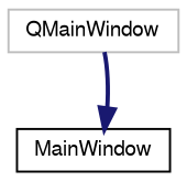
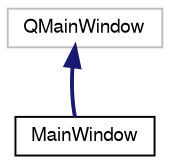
  digraph {
    rankdir=TB
    node [fillcolor=white fontname=FreeSans fontsize=10 shape=record style=filled]
    n1 [color=grey75 height=0.2 label=QMainWindow width=0.4]
    n2 [color=black height=0.2 label=MainWindow width=0.4]
-   n2 -> n1 [color=midnightblue dir=back fontname=FreeSans fontsize=10 labelfontname=FreeSans labelfontsize=10 style=bold]
+   n1 -> n2 [color=midnightblue dir=back fontname=FreeSans fontsize=10 labelfontname=FreeSans labelfontsize=10 style=bold]
  }
